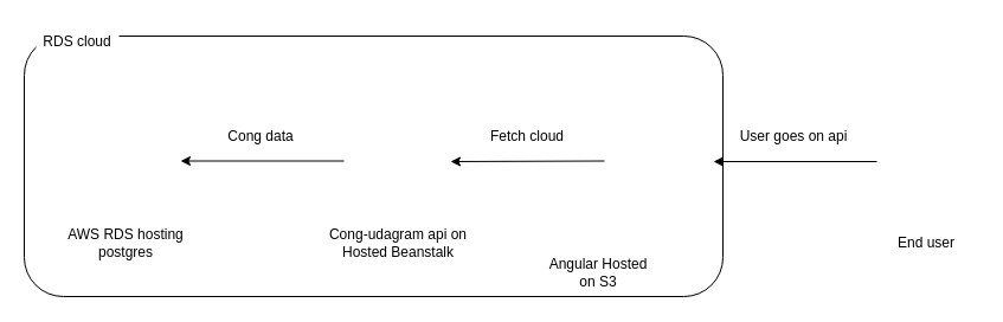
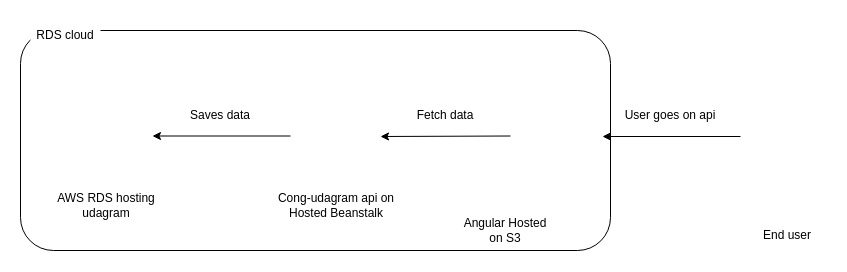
  <mxCell id="0" />
  <mxCell id="1" parent="0" />
  <mxCell id="2" value="" style="shape=image;verticalLabelPosition=bottom;labelBackgroundColor=default;verticalAlign=top;aspect=fixed;imageAspect=0;image=https://i.pinimg.com/474x/0a/7a/4d/0a7a4d0b9d934f477adc4bdb2fbdd1dd.jpg;" vertex="1" parent="1"><mxGeometry x="740" y="90" width="84.45" height="92" as="geometry" /></mxCell>
  <mxCell id="3" value="" style="shape=image;verticalLabelPosition=bottom;labelBackgroundColor=default;verticalAlign=top;aspect=fixed;imageAspect=0;image=https://cdn.worldvectorlogo.com/logos/amazon-s3-simple-storage-service.svg;" vertex="1" parent="1"><mxGeometry x="510" y="90" width="92" height="92" as="geometry" /></mxCell>
  <mxCell id="4" value="" style="shape=image;verticalLabelPosition=bottom;labelBackgroundColor=default;verticalAlign=top;aspect=fixed;imageAspect=0;image=https://ih1.redbubble.net/image.532698600.187/st,small,507x507-pad,600x600,f8f8f8.jpg;" vertex="1" parent="1"><mxGeometry x="290" y="90" width="92" height="92" as="geometry" /></mxCell>
  <mxCell id="5" value="" style="shape=image;verticalLabelPosition=bottom;labelBackgroundColor=default;verticalAlign=top;aspect=fixed;imageAspect=0;image=https://blog.shanelee.name/content/images/2017/07/rds.png;" vertex="1" parent="1"><mxGeometry x="60" y="90" width="92" height="92" as="geometry" /></mxCell>
  <mxCell id="6" value="" style="endArrow=classic;html=1;rounded=0;exitX=0;exitY=0.5;exitDx=0;exitDy=0;entryX=1;entryY=0.5;entryDx=0;entryDy=0;" edge="1" parent="1" source="2" target="3"><mxGeometry width="50" height="50" relative="1" as="geometry"><mxPoint x="390" y="60" as="sourcePoint" /><mxPoint x="440" y="10" as="targetPoint" /></mxGeometry></mxCell>
  <mxCell id="7" value="" style="endArrow=classic;html=1;rounded=0;exitX=0;exitY=0.5;exitDx=0;exitDy=0;" edge="1" parent="1"><mxGeometry width="50" height="50" relative="1" as="geometry"><mxPoint x="510" y="135.5" as="sourcePoint" /><mxPoint x="380" y="136" as="targetPoint" /></mxGeometry></mxCell>
  <mxCell id="8" value="" style="endArrow=classic;html=1;rounded=0;exitX=0;exitY=0.5;exitDx=0;exitDy=0;entryX=1;entryY=0.5;entryDx=0;entryDy=0;" edge="1" parent="1"><mxGeometry width="50" height="50" relative="1" as="geometry"><mxPoint x="290" y="135.5" as="sourcePoint" /><mxPoint x="152" y="135.5" as="targetPoint" /></mxGeometry></mxCell>
  <mxCell id="9" value="User goes on api" style="text;html=1;strokeColor=none;fillColor=none;align=center;verticalAlign=middle;whiteSpace=wrap;rounded=0;" vertex="1" parent="1"><mxGeometry x="600" y="100" width="140" height="30" as="geometry" /></mxCell>
- <mxCell id="10" value="Fetch cloud" style="text;html=1;strokeColor=none;fillColor=none;align=center;verticalAlign=middle;whiteSpace=wrap;rounded=0;" vertex="1" parent="1"><mxGeometry x="380" y="100" width="130" height="30" as="geometry" /></mxCell>
- <mxCell id="11" value="Cong data" style="text;html=1;strokeColor=none;fillColor=none;align=center;verticalAlign=middle;whiteSpace=wrap;rounded=0;" vertex="1" parent="1"><mxGeometry x="150" y="100" width="140" height="30" as="geometry" /></mxCell>
- <mxCell id="12" value="End user" style="text;html=1;strokeColor=none;fillColor=none;align=center;verticalAlign=middle;whiteSpace=wrap;rounded=0;" vertex="1" parent="1"><mxGeometry x="752.22" y="190" width="60" height="30" as="geometry" /></mxCell>
+ <mxCell id="10" value="Fetch data" style="text;html=1;strokeColor=none;fillColor=none;align=center;verticalAlign=middle;whiteSpace=wrap;rounded=0;" vertex="1" parent="1"><mxGeometry x="380" y="100" width="130" height="30" as="geometry" /></mxCell>
+ <mxCell id="11" value="Saves data" style="text;html=1;strokeColor=none;fillColor=none;align=center;verticalAlign=middle;whiteSpace=wrap;rounded=0;" vertex="1" parent="1"><mxGeometry x="150" y="100" width="140" height="30" as="geometry" /></mxCell>
+ <mxCell id="12" value="End user" style="text;html=1;strokeColor=none;fillColor=none;align=center;verticalAlign=middle;whiteSpace=wrap;rounded=0;" vertex="1" parent="1"><mxGeometry x="757.22" y="220" width="60" height="30" as="geometry" /></mxCell>
  <mxCell id="13" value="Angular Hosted on S3" style="text;html=1;strokeColor=none;fillColor=none;align=center;verticalAlign=middle;whiteSpace=wrap;rounded=0;" vertex="1" parent="1"><mxGeometry x="460" y="215" width="90" height="30" as="geometry" /></mxCell>
  <mxCell id="14" value="Cong-udagram api on Hosted Beanstalk" style="text;html=1;strokeColor=none;fillColor=none;align=center;verticalAlign=middle;whiteSpace=wrap;rounded=0;" vertex="1" parent="1"><mxGeometry x="272" y="190" width="128" height="30" as="geometry" /></mxCell>
- <mxCell id="15" value="AWS RDS hosting postgres" style="text;html=1;strokeColor=none;fillColor=none;align=center;verticalAlign=middle;whiteSpace=wrap;rounded=0;" vertex="1" parent="1"><mxGeometry x="54" y="190" width="104" height="30" as="geometry" /></mxCell>
+ <mxCell id="15" value="AWS RDS hosting udagram" style="text;html=1;strokeColor=none;fillColor=none;align=center;verticalAlign=middle;whiteSpace=wrap;rounded=0;" vertex="1" parent="1"><mxGeometry x="54" y="190" width="104" height="30" as="geometry" /></mxCell>
  <mxCell id="16" value="" style="rounded=1;whiteSpace=wrap;html=1;fillColor=none;" vertex="1" parent="1"><mxGeometry y="30" width="590" height="220" as="geometry" x="20" /></mxCell>
  <mxCell id="17" value="RDS cloud" style="text;html=1;strokeColor=none;fillColor=default;align=center;verticalAlign=middle;whiteSpace=wrap;rounded=0;" vertex="1" parent="1"><mxGeometry x="30" y="20" width="70" height="30" as="geometry" /></mxCell>
